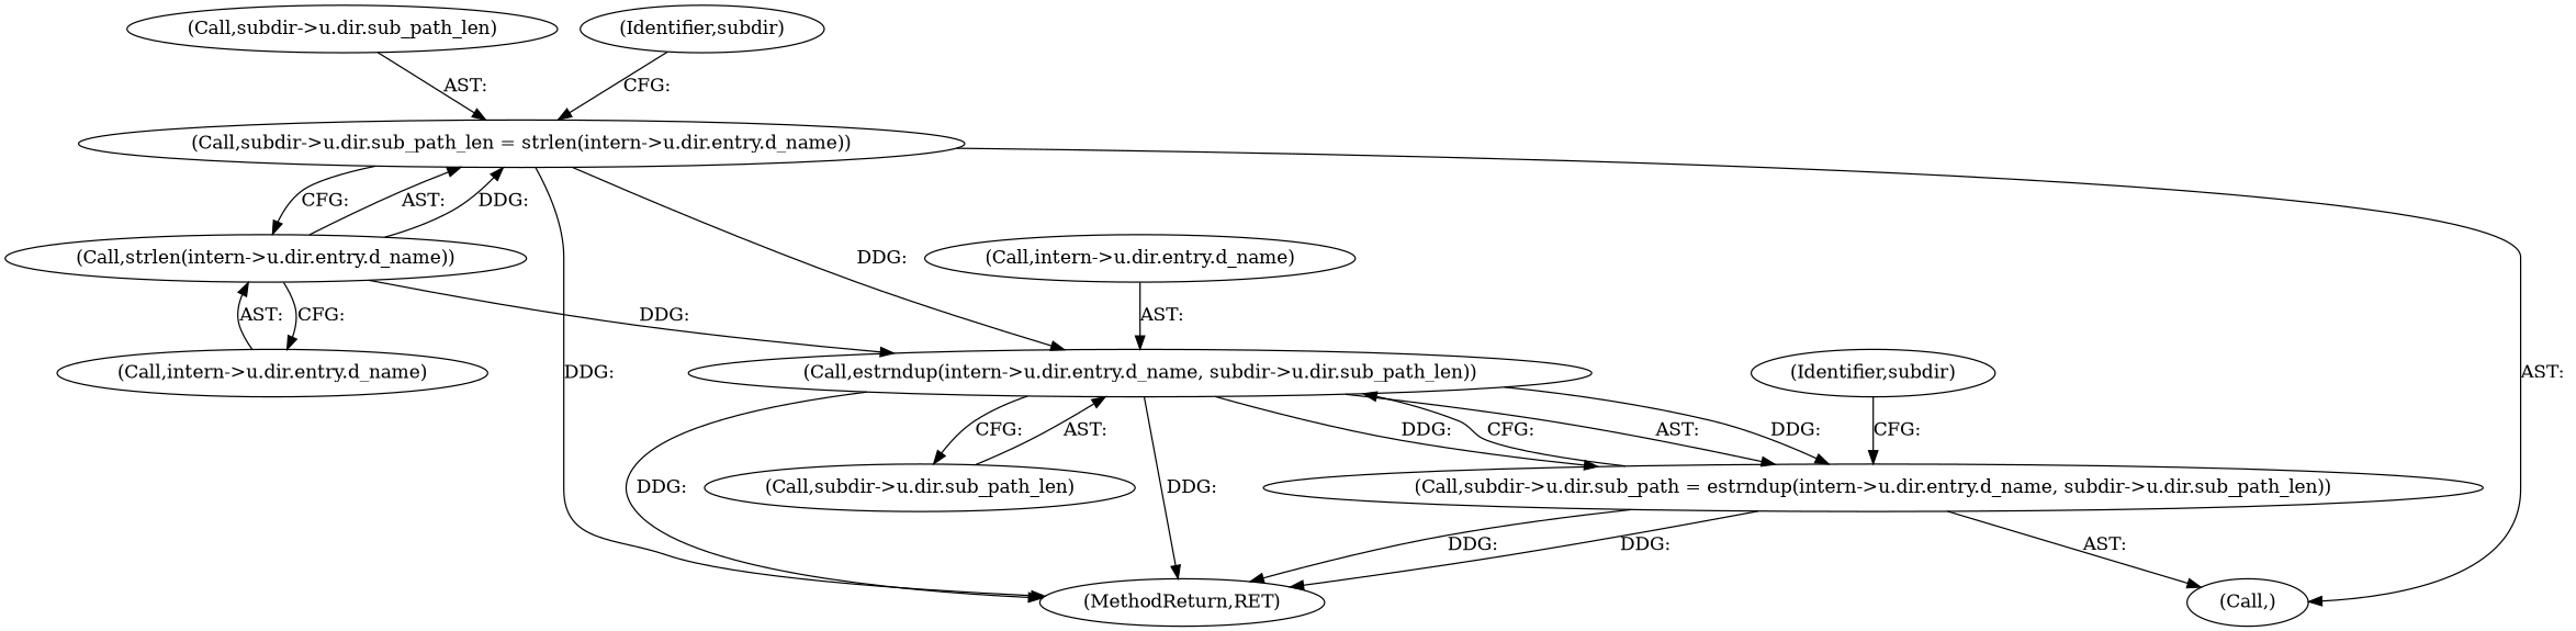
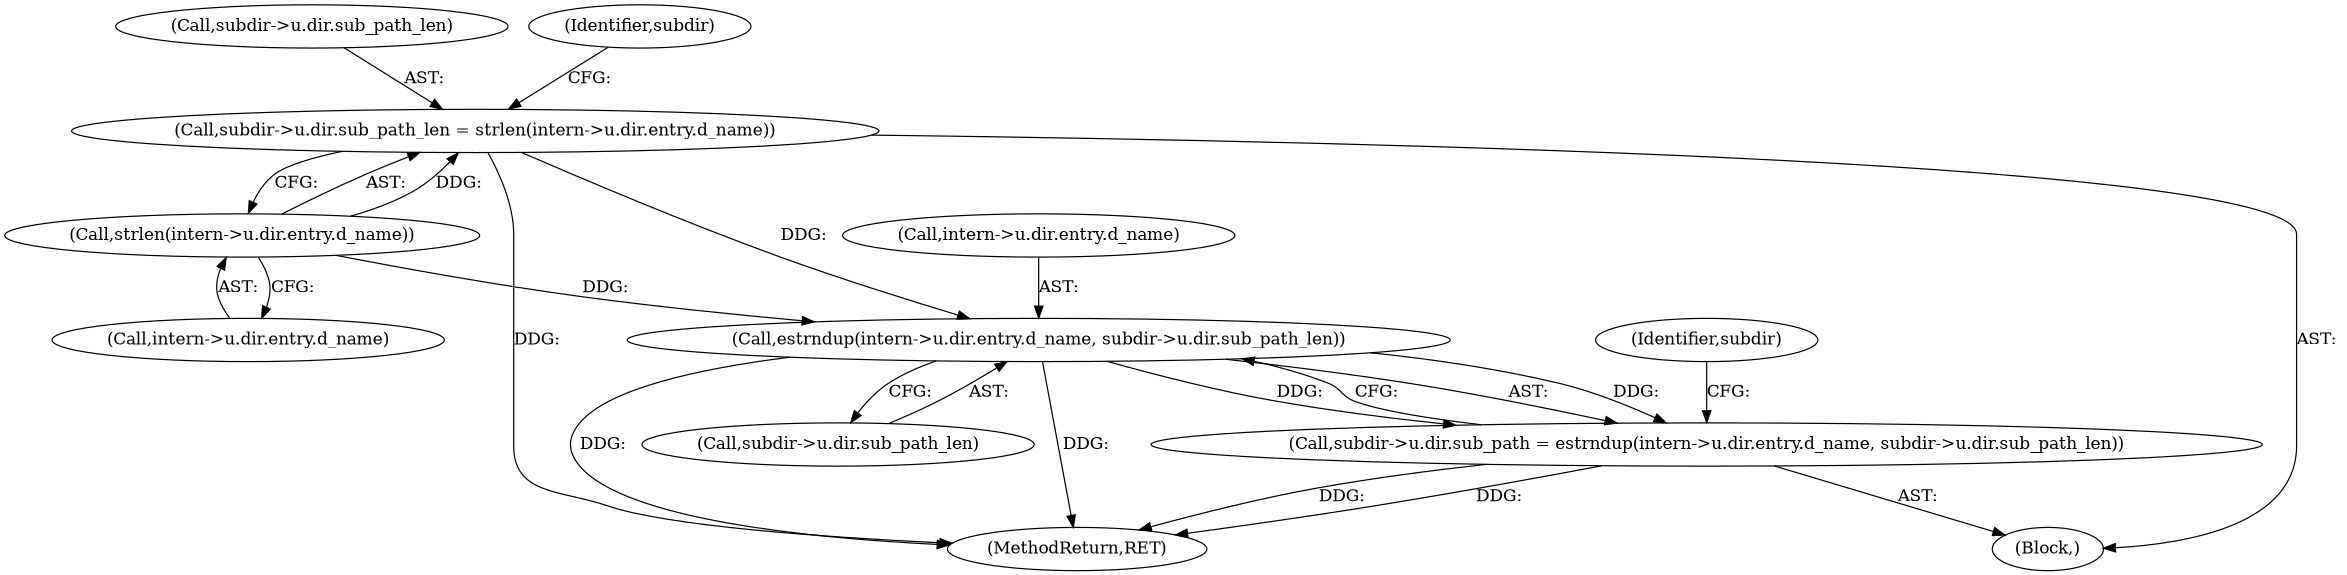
  digraph {
    n1 [label="(Call,estrndup(intern->u.dir.entry.d_name, subdir->u.dir.sub_path_len))"]
    n2 [label="(Call,subdir->u.dir.sub_path = estrndup(intern->u.dir.entry.d_name, subdir->u.dir.sub_path_len))"]
    n3 [label="(MethodReturn,RET)"]
    n4 [label="(Call,subdir->u.dir.sub_path_len)"]
-   n5 [label="(Call,)"]
+   n5 [label="(Block,)"]
    n6 [label="(Call,strlen(intern->u.dir.entry.d_name))"]
    n7 [label="(Call,subdir->u.dir.sub_path_len = strlen(intern->u.dir.entry.d_name))"]
    n8 [label="(Call,intern->u.dir.entry.d_name)"]
    n9 [label="(Identifier,subdir)"]
    n10 [label="(Call,intern->u.dir.entry.d_name)"]
    n11 [label="(Call,subdir->u.dir.sub_path_len)"]
    n12 [label="(Identifier,subdir)"]
    n1 -> n2 [label="AST: "]
    n1 -> n2 [label="DDG: "]
    n1 -> n2 [label="DDG: "]
    n1 -> n3 [label="DDG: "]
    n1 -> n3 [label="DDG: "]
    n1 -> n4 [label="CFG: "]
    n2 -> n1 [label="CFG: "]
    n2 -> n3 [label="DDG: "]
    n2 -> n3 [label="DDG: "]
    n2 -> n5 [label="AST: "]
    n4 -> n1 [label="AST: "]
    n6 -> n1 [label="DDG: "]
    n6 -> n7 [label="AST: "]
    n6 -> n7 [label="DDG: "]
    n6 -> n8 [label="CFG: "]
    n7 -> n1 [label="DDG: "]
    n7 -> n3 [label="DDG: "]
    n7 -> n5 [label="AST: "]
    n7 -> n6 [label="CFG: "]
    n8 -> n6 [label="AST: "]
    n9 -> n2 [label="CFG: "]
    n10 -> n1 [label="AST: "]
    n11 -> n7 [label="AST: "]
    n12 -> n7 [label="CFG: "]
  }
